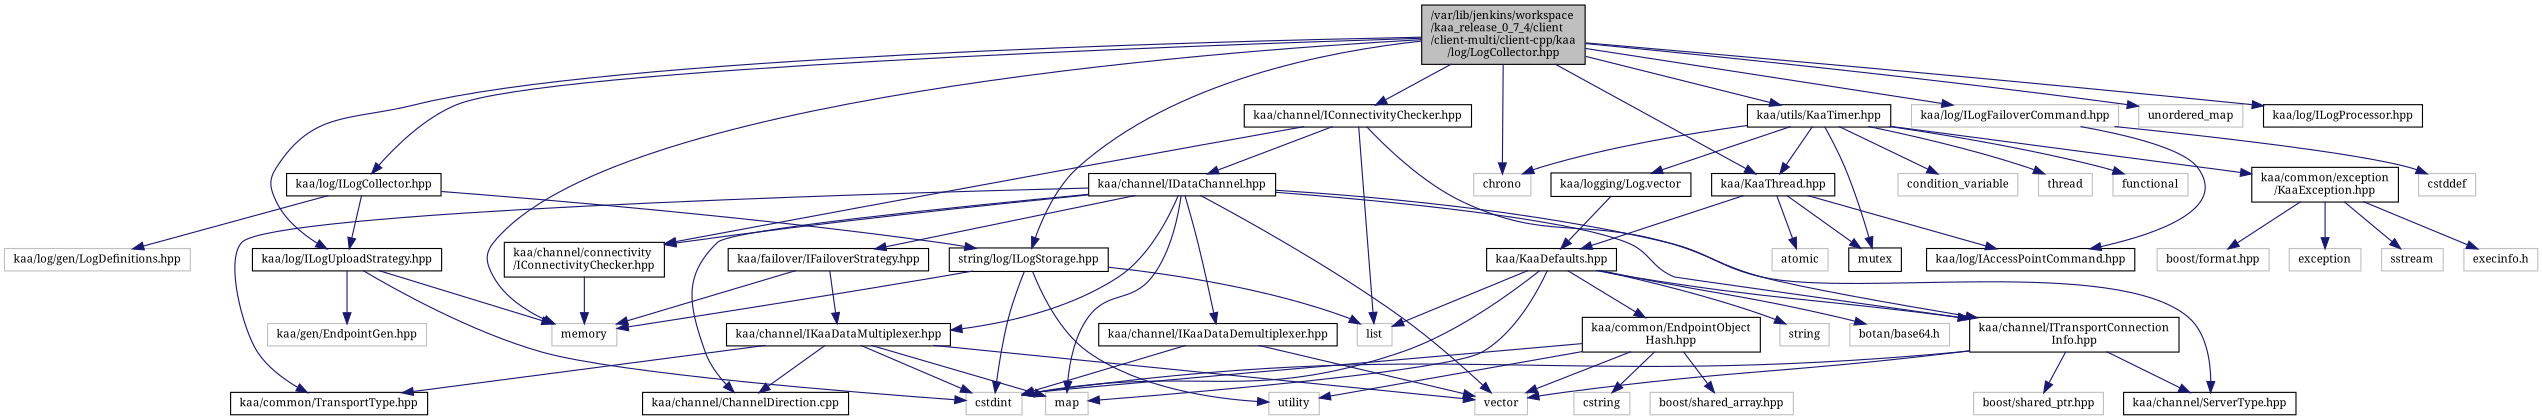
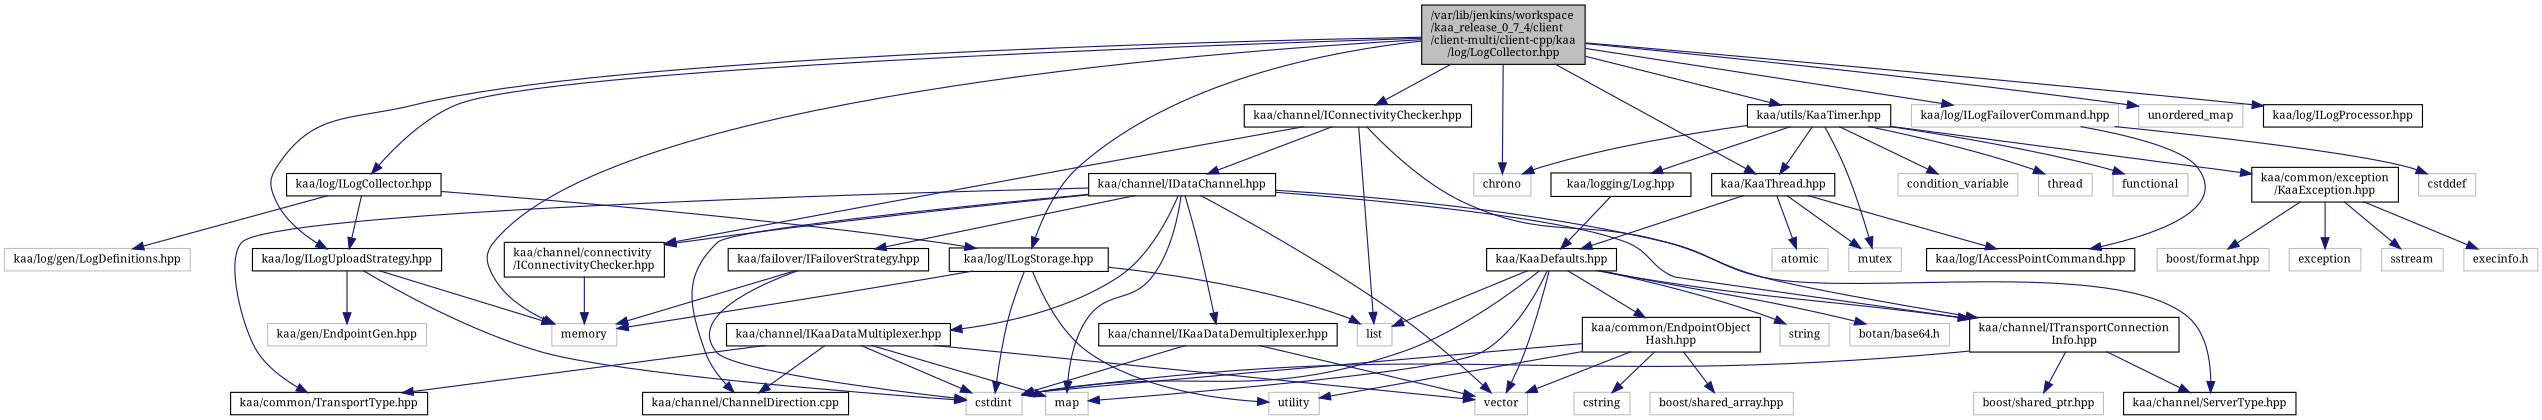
  digraph {
    fontname="Noto Serif"
    node [color=grey75 fontname="Noto Serif" fontsize=10 shape=record]
    edge [color=midnightblue fontname="Noto Serif" fontsize=10 labelfontname=FreeSans labelfontsize=10 style=solid]
    n1 [color=black fillcolor=grey75 fontcolor=black height=0.2 label="/var/lib/jenkins/workspace\l/kaa_release_0_7_4/client\l/client-multi/client-cpp/kaa\l/log/LogCollector.hpp" style=filled width=0.4]
    n2 [height=0.2 label=chrono width=0.4]
    n3 [height=0.2 label=memory width=0.4]
    n4 [height=0.2 label=unordered_map width=0.4]
    n5 [color=black height=0.2 label="kaa/KaaThread.hpp" width=0.4]
-   n6 [color=black height=0.2 label="string/log/ILogStorage.hpp" width=0.4]
+   n6 [color=black height=0.2 label="kaa/log/ILogStorage.hpp" width=0.4]
    n7 [color=black height=0.2 label="kaa/log/ILogCollector.hpp" width=0.4]
    n8 [color=black height=0.2 label="kaa/log/ILogUploadStrategy.hpp" width=0.4]
    n9 [color=black height=0.2 label="kaa/log/ILogProcessor.hpp" width=0.4]
    n10 [color=black height=0.2 label="kaa/channel/IConnectivityChecker.hpp" width=0.4]
    n11 [height=0.2 label="kaa/log/ILogFailoverCommand.hpp" width=0.4]
    n12 [color=black height=0.2 label="kaa/utils/KaaTimer.hpp" width=0.4]
    n13 [color=black height=0.2 label="kaa/KaaDefaults.hpp" width=0.4]
-   n14 [color=black height=0.2 label=mutex width=0.4]
+   n14 [height=0.2 label=mutex width=0.4]
    n15 [height=0.2 label=atomic width=0.4]
    n16 [color=black height=0.2 label="kaa/log/IAccessPointCommand.hpp" width=0.4]
    n17 [height=0.2 label=list width=0.4]
    n18 [height=0.2 label=cstdint width=0.4]
    n19 [height=0.2 label=utility width=0.4]
    n20 [height=0.2 label="kaa/log/gen/LogDefinitions.hpp" width=0.4]
    n21 [height=0.2 label="kaa/gen/EndpointGen.hpp" width=0.4]
    n22 [color=black height=0.2 label="kaa/channel/ITransportConnection\lInfo.hpp" width=0.4]
    n23 [color=black height=0.2 label="kaa/channel/IDataChannel.hpp" width=0.4]
    n24 [color=black height=0.2 label="kaa/channel/connectivity\l/IConnectivityChecker.hpp" width=0.4]
    n25 [height=0.2 label=cstddef width=0.4]
    n26 [height=0.2 label=condition_variable width=0.4]
    n27 [height=0.2 label=thread width=0.4]
    n28 [height=0.2 label=functional width=0.4]
-   n29 [color=black height=0.2 label="kaa/logging/Log.vector" width=0.4]
+   n29 [color=black height=0.2 label="kaa/logging/Log.hpp" width=0.4]
    n30 [color=black height=0.2 label="kaa/common/exception\l/KaaException.hpp" width=0.4]
    n31 [height=0.2 label=map width=0.4]
    n32 [height=0.2 label=string width=0.4]
    n33 [height=0.2 label="botan/base64.h" width=0.4]
    n34 [color=black height=0.2 label="kaa/common/EndpointObject\lHash.hpp" width=0.4]
    n35 [height=0.2 label=cstring width=0.4]
    n36 [height=0.2 label=vector width=0.4]
    n37 [height=0.2 label="boost/shared_array.hpp" width=0.4]
    n38 [height=0.2 label="boost/shared_ptr.hpp" width=0.4]
    n39 [color=black height=0.2 label="kaa/channel/ServerType.hpp" width=0.4]
    n40 [color=black height=0.2 label="kaa/failover/IFailoverStrategy.hpp" width=0.4]
    n41 [color=black height=0.2 label="kaa/common/TransportType.hpp" width=0.4]
    n42 [color=black height=0.2 label="kaa/channel/ChannelDirection.cpp" width=0.4]
    n43 [color=black height=0.2 label="kaa/channel/IKaaDataMultiplexer.hpp" width=0.4]
    n44 [color=black height=0.2 label="kaa/channel/IKaaDataDemultiplexer.hpp" width=0.4]
    n45 [height=0.2 label="boost/format.hpp" width=0.4]
    n46 [height=0.2 label=exception width=0.4]
    n47 [height=0.2 label=sstream width=0.4]
    n48 [height=0.2 label="execinfo.h" width=0.4]
    n1 -> n2
    n1 -> n3
    n1 -> n4
    n1 -> n5
    n1 -> n6
    n1 -> n7
    n1 -> n8
    n1 -> n9
    n1 -> n10
    n1 -> n11
    n1 -> n12
    n5 -> n13
    n5 -> n14
    n5 -> n15
    n5 -> n16
    n6 -> n3
    n6 -> n17
    n6 -> n18
    n6 -> n19
    n7 -> n6
    n7 -> n8
    n7 -> n20
    n8 -> n3
    n8 -> n18
    n8 -> n21
    n10 -> n17
    n10 -> n22
    n10 -> n23
    n10 -> n24
    n11 -> n16
    n11 -> n25
    n12 -> n2
    n12 -> n5
    n12 -> n14
    n12 -> n26
    n12 -> n27
    n12 -> n28
    n12 -> n29
    n12 -> n30
    n13 -> n17
    n13 -> n18
    n13 -> n22
    n13 -> n31
    n13 -> n32
    n13 -> n33
    n13 -> n34
    n22 -> n18
-   n22 -> n36
+   n13 -> n36
    n22 -> n38
    n22 -> n39
    n23 -> n22
    n23 -> n24
    n23 -> n31
    n23 -> n36
    n23 -> n39
    n23 -> n40
    n23 -> n41
    n23 -> n42
    n23 -> n43
    n23 -> n44
    n24 -> n3
    n29 -> n13
    n30 -> n45
    n30 -> n46
    n30 -> n47
    n30 -> n48
    n34 -> n18
    n34 -> n19
    n34 -> n35
    n34 -> n36
    n34 -> n37
    n40 -> n3
-   n40 -> n43
+   n40 -> n18
    n43 -> n18
    n43 -> n31
    n43 -> n36
    n43 -> n41
    n43 -> n42
    n44 -> n18
    n44 -> n36
  }
